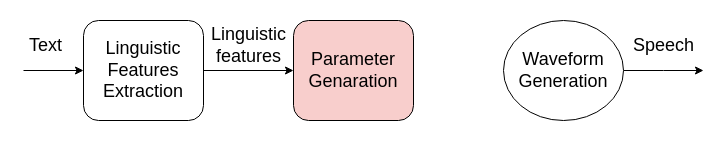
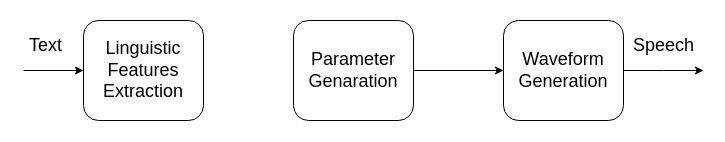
  <mxCell id="0" />
  <mxCell id="1" parent="0" />
- <mxCell id="2" style="edgeStyle=orthogonalEdgeStyle;rounded=0;orthogonalLoop=1;jettySize=auto;html=1;exitX=1;exitY=0.5;exitDx=0;exitDy=0;fontSize=18;" edge="1" parent="1" source="3" target="5"><mxGeometry relative="1" as="geometry" /></mxCell>
  <mxCell id="3" value="Linguistic Features Extraction" style="rounded=1;whiteSpace=wrap;html=1;fontSize=18;" vertex="1" parent="1"><mxGeometry x="83" y="20" width="120" height="100" as="geometry" /></mxCell>
- <mxCell id="5" value="Parameter Genaration" style="rounded=1;whiteSpace=wrap;html=1;fontSize=18;fillColor=#f8cecc;" vertex="1" parent="1"><mxGeometry x="293" y="20" width="120" height="100" as="geometry" /></mxCell>
+ <mxCell id="4" style="edgeStyle=orthogonalEdgeStyle;rounded=0;orthogonalLoop=1;jettySize=auto;html=1;exitX=1;exitY=0.5;exitDx=0;exitDy=0;fontSize=18;" edge="1" parent="1" source="5" target="7"><mxGeometry relative="1" as="geometry" /></mxCell>
+ <mxCell id="5" value="Parameter Genaration" style="rounded=1;whiteSpace=wrap;html=1;fontSize=18;" vertex="1" parent="1"><mxGeometry x="293" y="20" width="120" height="100" as="geometry" /></mxCell>
  <mxCell id="6" style="edgeStyle=orthogonalEdgeStyle;rounded=0;orthogonalLoop=1;jettySize=auto;html=1;exitX=1;exitY=0.5;exitDx=0;exitDy=0;fontSize=18;" edge="1" parent="1" source="7"><mxGeometry relative="1" as="geometry"><mxPoint x="703" y="70" as="targetPoint" /></mxGeometry></mxCell>
- <mxCell id="7" value="Waveform Generation" style="ellipse;whiteSpace=wrap;html=1;fontSize=18;" vertex="1" parent="1"><mxGeometry x="503" y="20" width="120" height="100" as="geometry" /></mxCell>
+ <mxCell id="7" value="Waveform Generation" style="rounded=1;whiteSpace=wrap;html=1;fontSize=18;" vertex="1" parent="1"><mxGeometry x="503" y="20" width="120" height="100" as="geometry" /></mxCell>
  <mxCell id="8" value="" style="endArrow=classic;html=1;fontSize=18;" edge="1" parent="1"><mxGeometry width="50" height="50" relative="1" as="geometry"><mxPoint x="23" y="70" as="sourcePoint" /><mxPoint x="83" y="70" as="targetPoint" /></mxGeometry></mxCell>
- <mxCell id="9" value="&lt;span&gt;Linguistic&lt;br&gt;features&lt;/span&gt;" style="text;html=1;align=center;verticalAlign=middle;resizable=0;points=[];autosize=1;fontSize=18;" vertex="1" parent="1"><mxGeometry x="203" y="20" width="90" height="50" as="geometry" /></mxCell>
  <mxCell id="10" value="Text" style="text;html=1;align=center;verticalAlign=middle;resizable=0;points=[];autosize=1;fontSize=18;" vertex="1" parent="1"><mxGeometry x="20" y="30" width="50" height="30" as="geometry" /></mxCell>
  <mxCell id="11" value="Speech" style="text;html=1;align=center;verticalAlign=middle;resizable=0;points=[];autosize=1;fontSize=18;" vertex="1" parent="1"><mxGeometry x="623" y="30" width="80" height="30" as="geometry" /></mxCell>
